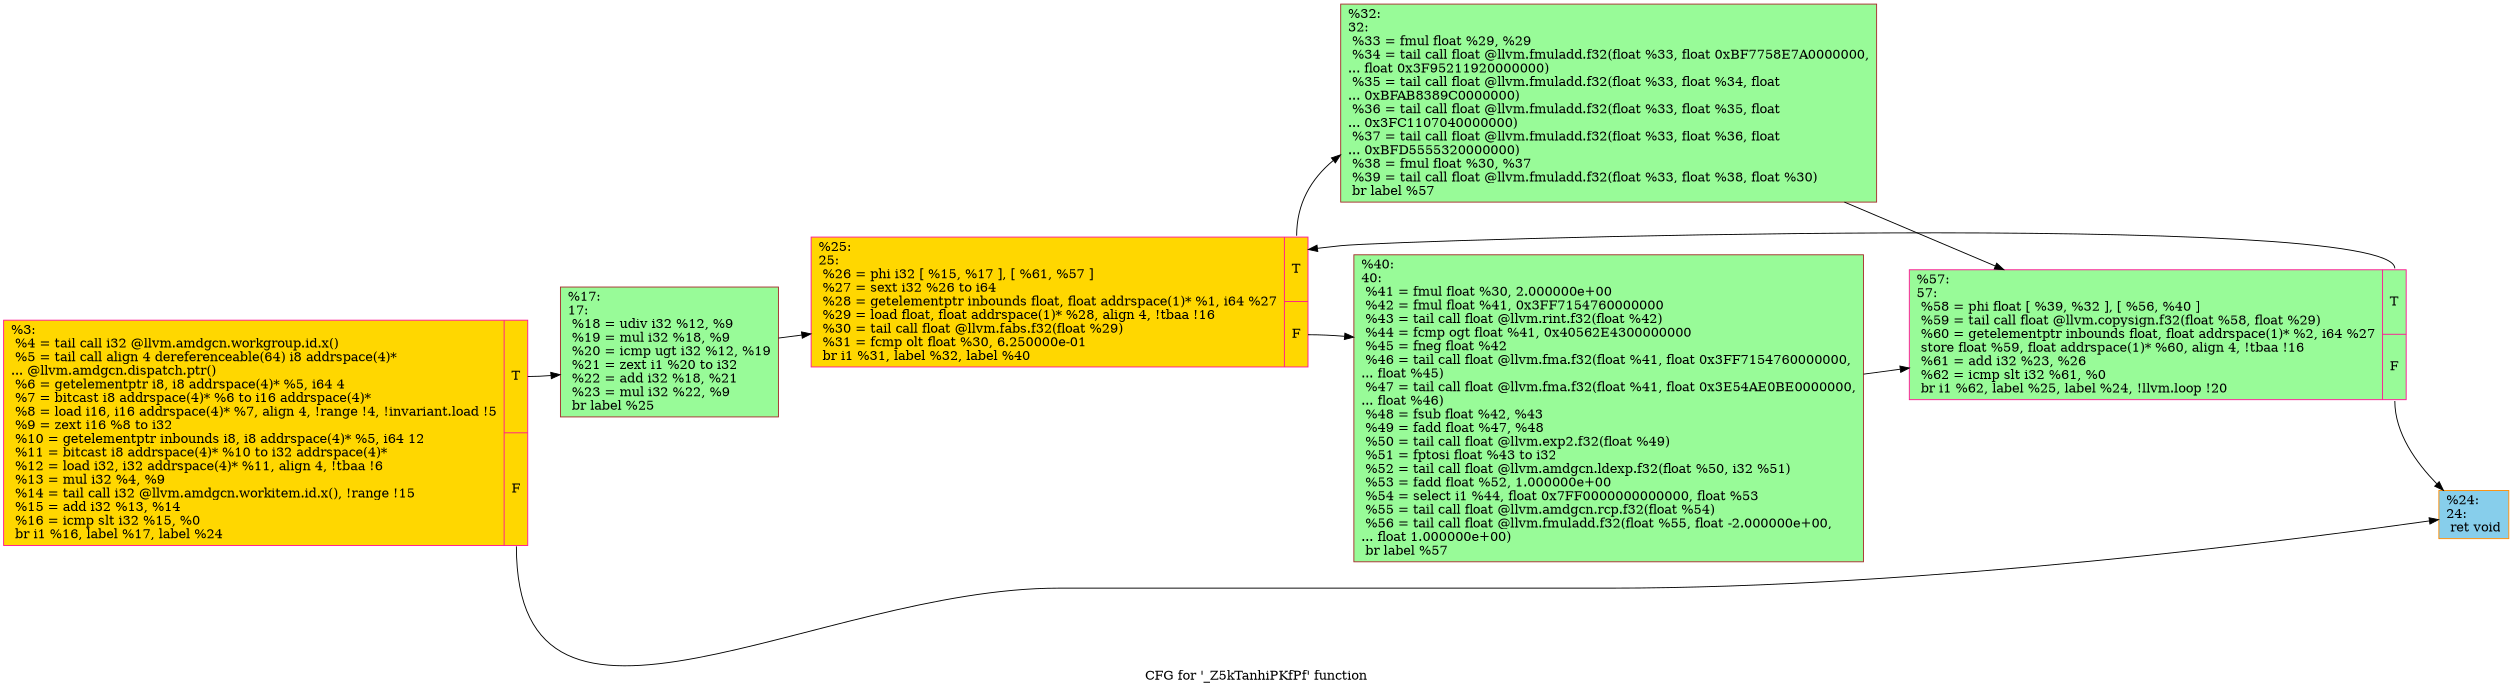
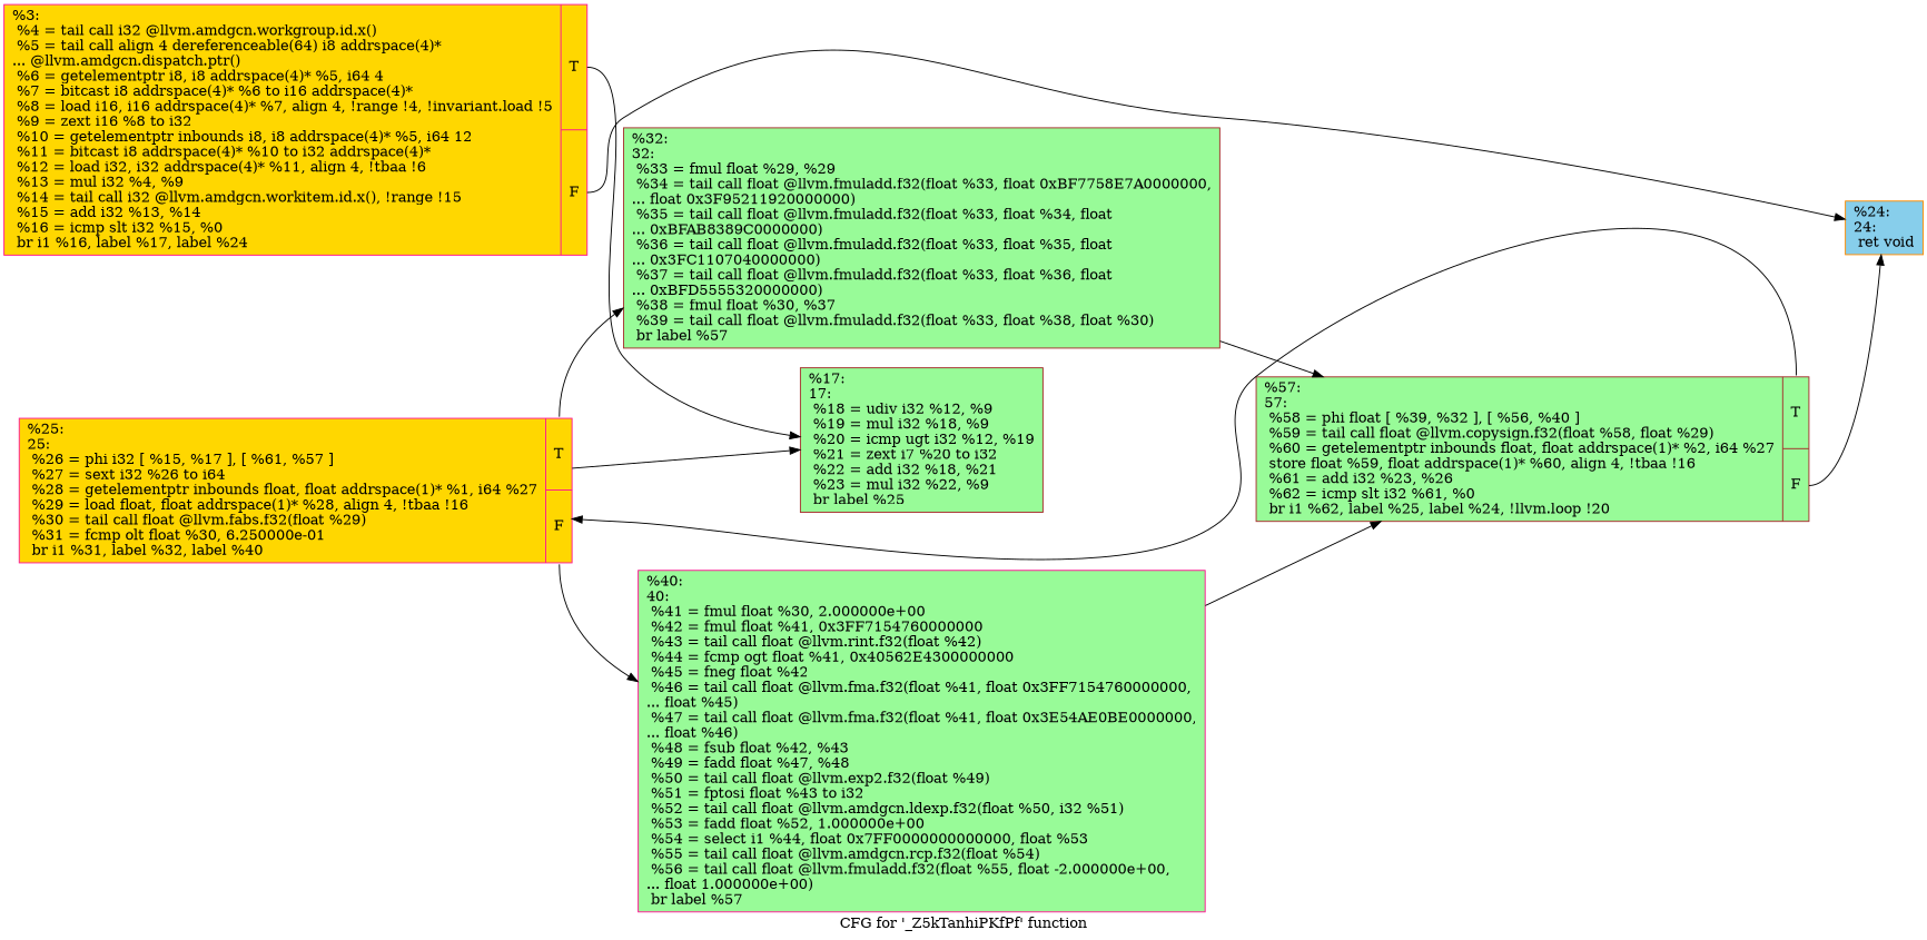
  digraph {
    label="CFG for '_Z5kTanhiPKfPf' function"
    rankdir=LR
    node [color=brown fillcolor=palegreen shape=record style=filled]
    n1 [color=deeppink fillcolor=gold label="{%3:\l  %4 = tail call i32 @llvm.amdgcn.workgroup.id.x()\l  %5 = tail call align 4 dereferenceable(64) i8 addrspace(4)*\l... @llvm.amdgcn.dispatch.ptr()\l  %6 = getelementptr i8, i8 addrspace(4)* %5, i64 4\l  %7 = bitcast i8 addrspace(4)* %6 to i16 addrspace(4)*\l  %8 = load i16, i16 addrspace(4)* %7, align 4, !range !4, !invariant.load !5\l  %9 = zext i16 %8 to i32\l  %10 = getelementptr inbounds i8, i8 addrspace(4)* %5, i64 12\l  %11 = bitcast i8 addrspace(4)* %10 to i32 addrspace(4)*\l  %12 = load i32, i32 addrspace(4)* %11, align 4, !tbaa !6\l  %13 = mul i32 %4, %9\l  %14 = tail call i32 @llvm.amdgcn.workitem.id.x(), !range !15\l  %15 = add i32 %13, %14\l  %16 = icmp slt i32 %15, %0\l  br i1 %16, label %17, label %24\l|{<s0>T|<s1>F}}"]
-   n2 [label="{%17:\l17:                                               \l  %18 = udiv i32 %12, %9\l  %19 = mul i32 %18, %9\l  %20 = icmp ugt i32 %12, %19\l  %21 = zext i1 %20 to i32\l  %22 = add i32 %18, %21\l  %23 = mul i32 %22, %9\l  br label %25\l}"]
+   n2 [label="{%17:\l17:                                               \l  %18 = udiv i32 %12, %9\l  %19 = mul i32 %18, %9\l  %20 = icmp ugt i32 %12, %19\l  %21 = zext i7 %20 to i32\l  %22 = add i32 %18, %21\l  %23 = mul i32 %22, %9\l  br label %25\l}"]
    n3 [color=darkorange fillcolor=skyblue label="{%24:\l24:                                               \l  ret void\l}"]
    n4 [color=deeppink fillcolor=gold label="{%25:\l25:                                               \l  %26 = phi i32 [ %15, %17 ], [ %61, %57 ]\l  %27 = sext i32 %26 to i64\l  %28 = getelementptr inbounds float, float addrspace(1)* %1, i64 %27\l  %29 = load float, float addrspace(1)* %28, align 4, !tbaa !16\l  %30 = tail call float @llvm.fabs.f32(float %29)\l  %31 = fcmp olt float %30, 6.250000e-01\l  br i1 %31, label %32, label %40\l|{<s0>T|<s1>F}}"]
    n5 [label="{%32:\l32:                                               \l  %33 = fmul float %29, %29\l  %34 = tail call float @llvm.fmuladd.f32(float %33, float 0xBF7758E7A0000000,\l... float 0x3F95211920000000)\l  %35 = tail call float @llvm.fmuladd.f32(float %33, float %34, float\l... 0xBFAB8389C0000000)\l  %36 = tail call float @llvm.fmuladd.f32(float %33, float %35, float\l... 0x3FC1107040000000)\l  %37 = tail call float @llvm.fmuladd.f32(float %33, float %36, float\l... 0xBFD5555320000000)\l  %38 = fmul float %30, %37\l  %39 = tail call float @llvm.fmuladd.f32(float %33, float %38, float %30)\l  br label %57\l}"]
-   n6 [label="{%40:\l40:                                               \l  %41 = fmul float %30, 2.000000e+00\l  %42 = fmul float %41, 0x3FF7154760000000\l  %43 = tail call float @llvm.rint.f32(float %42)\l  %44 = fcmp ogt float %41, 0x40562E4300000000\l  %45 = fneg float %42\l  %46 = tail call float @llvm.fma.f32(float %41, float 0x3FF7154760000000,\l... float %45)\l  %47 = tail call float @llvm.fma.f32(float %41, float 0x3E54AE0BE0000000,\l... float %46)\l  %48 = fsub float %42, %43\l  %49 = fadd float %47, %48\l  %50 = tail call float @llvm.exp2.f32(float %49)\l  %51 = fptosi float %43 to i32\l  %52 = tail call float @llvm.amdgcn.ldexp.f32(float %50, i32 %51)\l  %53 = fadd float %52, 1.000000e+00\l  %54 = select i1 %44, float 0x7FF0000000000000, float %53\l  %55 = tail call float @llvm.amdgcn.rcp.f32(float %54)\l  %56 = tail call float @llvm.fmuladd.f32(float %55, float -2.000000e+00,\l... float 1.000000e+00)\l  br label %57\l}"]
-   n7 [color=deeppink label="{%57:\l57:                                               \l  %58 = phi float [ %39, %32 ], [ %56, %40 ]\l  %59 = tail call float @llvm.copysign.f32(float %58, float %29)\l  %60 = getelementptr inbounds float, float addrspace(1)* %2, i64 %27\l  store float %59, float addrspace(1)* %60, align 4, !tbaa !16\l  %61 = add i32 %23, %26\l  %62 = icmp slt i32 %61, %0\l  br i1 %62, label %25, label %24, !llvm.loop !20\l|{<s0>T|<s1>F}}"]
+   n6 [color=deeppink label="{%40:\l40:                                               \l  %41 = fmul float %30, 2.000000e+00\l  %42 = fmul float %41, 0x3FF7154760000000\l  %43 = tail call float @llvm.rint.f32(float %42)\l  %44 = fcmp ogt float %41, 0x40562E4300000000\l  %45 = fneg float %42\l  %46 = tail call float @llvm.fma.f32(float %41, float 0x3FF7154760000000,\l... float %45)\l  %47 = tail call float @llvm.fma.f32(float %41, float 0x3E54AE0BE0000000,\l... float %46)\l  %48 = fsub float %42, %43\l  %49 = fadd float %47, %48\l  %50 = tail call float @llvm.exp2.f32(float %49)\l  %51 = fptosi float %43 to i32\l  %52 = tail call float @llvm.amdgcn.ldexp.f32(float %50, i32 %51)\l  %53 = fadd float %52, 1.000000e+00\l  %54 = select i1 %44, float 0x7FF0000000000000, float %53\l  %55 = tail call float @llvm.amdgcn.rcp.f32(float %54)\l  %56 = tail call float @llvm.fmuladd.f32(float %55, float -2.000000e+00,\l... float 1.000000e+00)\l  br label %57\l}"]
+   n7 [label="{%57:\l57:                                               \l  %58 = phi float [ %39, %32 ], [ %56, %40 ]\l  %59 = tail call float @llvm.copysign.f32(float %58, float %29)\l  %60 = getelementptr inbounds float, float addrspace(1)* %2, i64 %27\l  store float %59, float addrspace(1)* %60, align 4, !tbaa !16\l  %61 = add i32 %23, %26\l  %62 = icmp slt i32 %61, %0\l  br i1 %62, label %25, label %24, !llvm.loop !20\l|{<s0>T|<s1>F}}"]
    n1 -> n2 [tailport=s0]
    n1 -> n3 [tailport=s1]
-   n2 -> n4
+   n4 -> n2
    n4 -> n5 [tailport=s0]
    n4 -> n6 [tailport=s1]
    n5 -> n7
    n6 -> n7
    n7 -> n3 [tailport=s1]
    n7 -> n4 [tailport=s0]
  }
